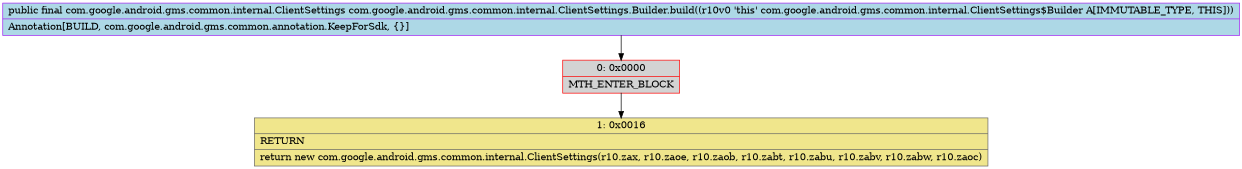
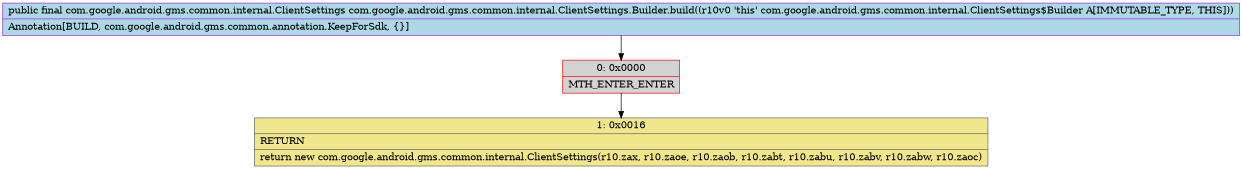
  digraph {
    node [shape=record style=filled]
-   n1 [label="{0\:\ 0x0000|MTH_ENTER_BLOCK\l}" fillcolor=lightgrey color=red]
+   n1 [label="{0\:\ 0x0000|MTH_ENTER_ENTER\l}" fillcolor=lightgrey color=red]
    n2 [label="{1\:\ 0x0016|RETURN\l|return new com.google.android.gms.common.internal.ClientSettings(r10.zax, r10.zaoe, r10.zaob, r10.zabt, r10.zabu, r10.zabv, r10.zabw, r10.zaoc)\l}" fillcolor=khaki color=gray40]
    n3 [label="{public final com.google.android.gms.common.internal.ClientSettings com.google.android.gms.common.internal.ClientSettings.Builder.build((r10v0 'this' com.google.android.gms.common.internal.ClientSettings$Builder A[IMMUTABLE_TYPE, THIS]))  | Annotation[BUILD, com.google.android.gms.common.annotation.KeepForSdk, \{\}]\l}" fillcolor=lightblue color=purple]
    n1 -> n2
    n3 -> n1
  }
